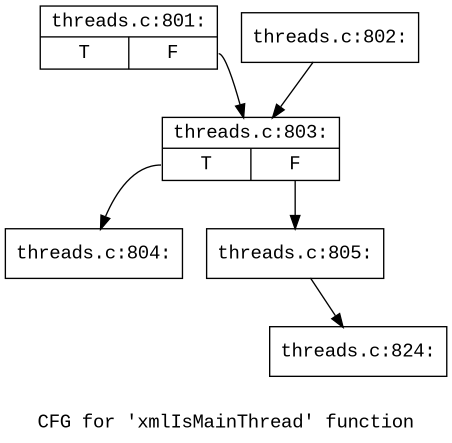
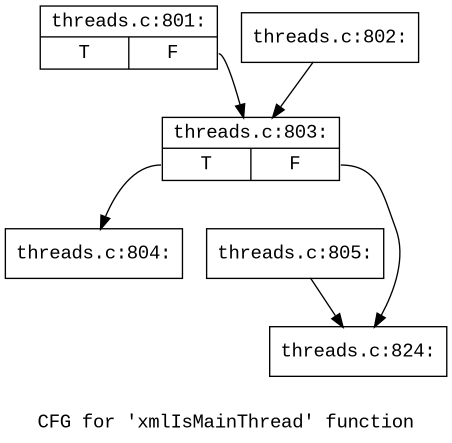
  digraph {
    fontname="Liberation Mono"
    label="CFG for 'xmlIsMainThread' function"
    node [fontname="Liberation Mono" shape=record]
    edge [fontname="Liberation Mono"]
    n1 [label="{threads.c:801:|{<s0>T|<s1>F}}"]
    n2 [label="{threads.c:803:|{<s0>T|<s1>F}}"]
    n3 [label="{threads.c:802:}"]
    n4 [label="{threads.c:804:}"]
    n5 [label="{threads.c:805:}"]
    n6 [label="{threads.c:824:}"]
    n1 -> n2 [tailport=s1]
    n2 -> n4 [tailport=s0]
-   n2 -> n5 [tailport=s1]
+   n2 -> n6 [tailport=s1]
    n3 -> n2
    n5 -> n6
  }
